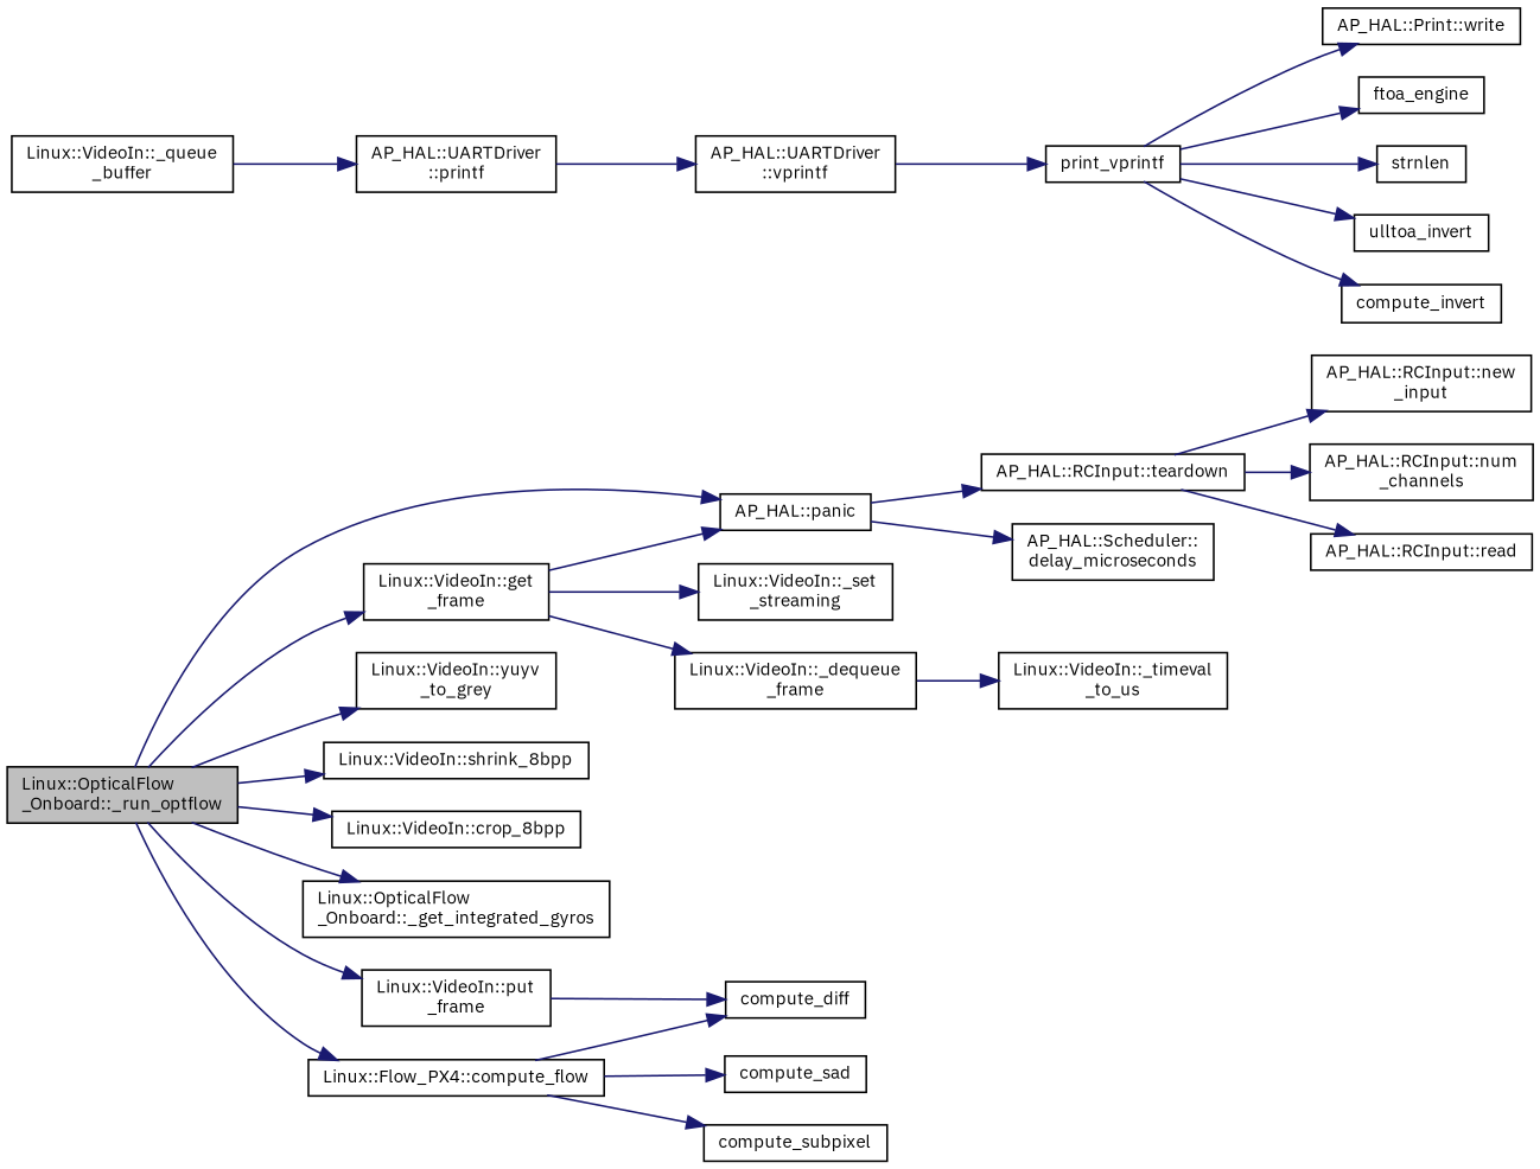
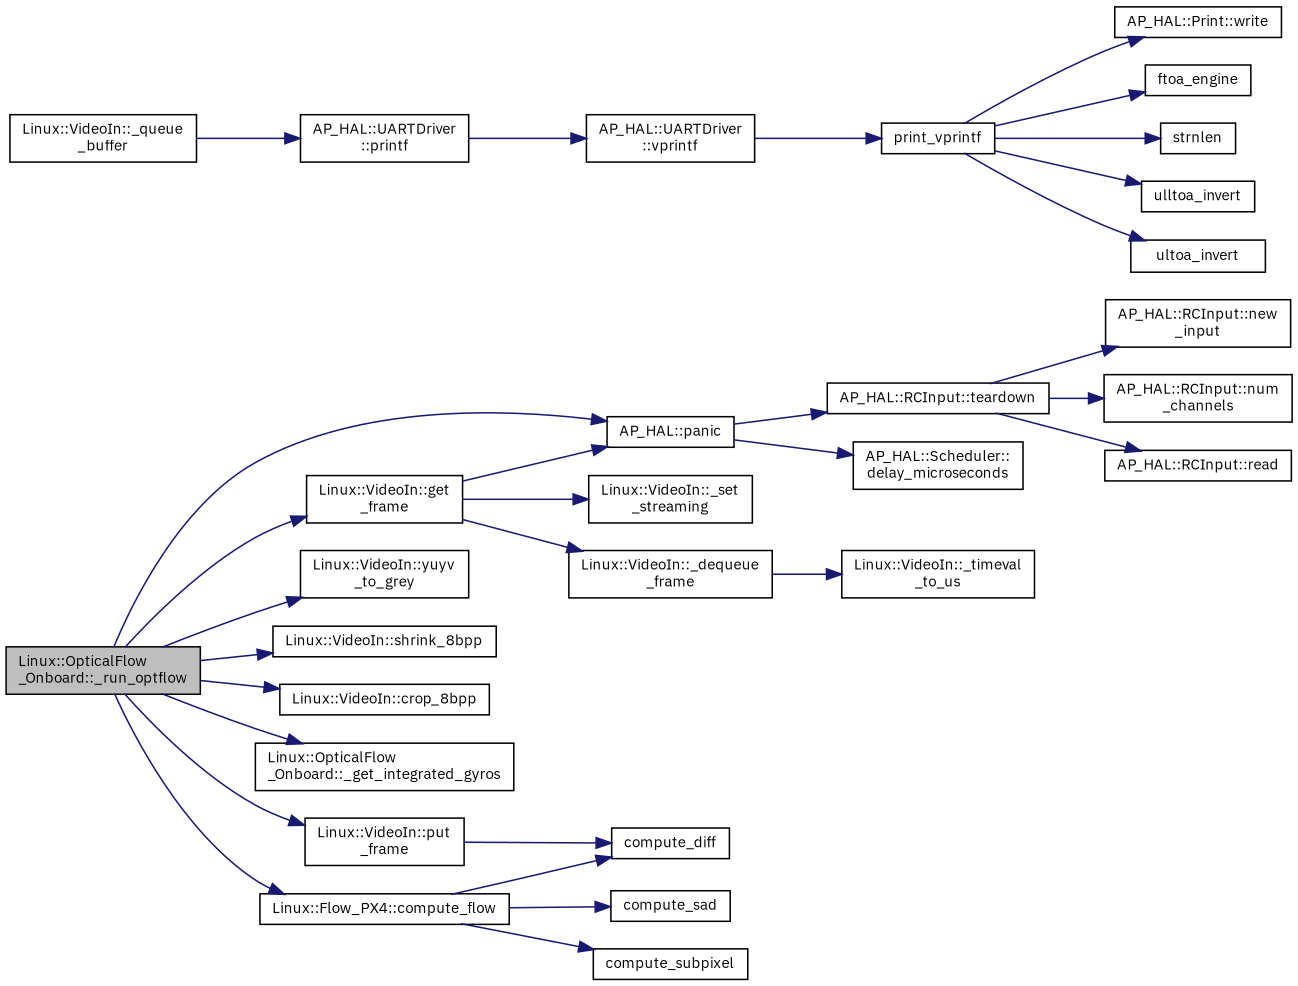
  digraph {
    fontname="IBM Plex Sans"
    rankdir=LR
    node [color=black fillcolor=white fontname="IBM Plex Sans" fontsize=10 shape=record style=filled]
    edge [color=midnightblue fontname="IBM Plex Sans" fontsize=10 labelfontname=Helvetica labelfontsize=10 style=solid]
    n1 [fillcolor=grey75 fontcolor=black height=0.2 label="Linux::OpticalFlow\l_Onboard::_run_optflow" width=0.4]
    n2 [height=0.2 label="AP_HAL::panic" width=0.4]
    n3 [height=0.2 label="Linux::VideoIn::get\l_frame" width=0.4]
    n4 [height=0.2 label="Linux::VideoIn::yuyv\l_to_grey" width=0.4]
    n5 [height=0.2 label="Linux::VideoIn::shrink_8bpp" width=0.4]
    n6 [height=0.2 label="Linux::VideoIn::crop_8bpp" width=0.4]
    n7 [height=0.2 label="Linux::OpticalFlow\l_Onboard::_get_integrated_gyros" width=0.4]
    n8 [height=0.2 label="Linux::Flow_PX4::compute_flow" width=0.4]
    n9 [height=0.2 label="Linux::VideoIn::put\l_frame" width=0.4]
    n10 [height=0.2 label="AP_HAL::RCInput::teardown" width=0.4]
    n11 [height=0.2 label="AP_HAL::Scheduler::\ldelay_microseconds" width=0.4]
    n12 [height=0.2 label="Linux::VideoIn::_set\l_streaming" width=0.4]
    n13 [height=0.2 label="Linux::VideoIn::_dequeue\l_frame" width=0.4]
    n14 [height=0.2 label=compute_diff width=0.4]
    n15 [height=0.2 label=compute_sad width=0.4]
    n16 [height=0.2 label=compute_subpixel width=0.4]
    n17 [height=0.2 label="AP_HAL::RCInput::new\l_input" width=0.4]
    n18 [height=0.2 label="AP_HAL::RCInput::num\l_channels" width=0.4]
    n19 [height=0.2 label="AP_HAL::RCInput::read" width=0.4]
    n20 [height=0.2 label="Linux::VideoIn::_timeval\l_to_us" width=0.4]
    n21 [height=0.2 label="AP_HAL::UARTDriver\l::printf" width=0.4]
    n22 [height=0.2 label="AP_HAL::UARTDriver\l::vprintf" width=0.4]
    n23 [height=0.2 label=print_vprintf width=0.4]
    n24 [height=0.2 label="AP_HAL::Print::write" width=0.4]
    n25 [height=0.2 label=ftoa_engine width=0.4]
    n26 [height=0.2 label=strnlen width=0.4]
    n27 [height=0.2 label=ulltoa_invert width=0.4]
-   n28 [height=0.2 label=compute_invert width=0.4]
+   n28 [height=0.2 label=ultoa_invert width=0.4]
    n29 [height=0.2 label="Linux::VideoIn::_queue\l_buffer" width=0.4]
    n1 -> n2
    n1 -> n3
    n1 -> n4
    n1 -> n5
    n1 -> n6
    n1 -> n7
    n1 -> n8
    n1 -> n9
    n2 -> n10
    n2 -> n11
    n3 -> n2
    n3 -> n12
    n3 -> n13
    n8 -> n14
    n8 -> n15
    n8 -> n16
    n9 -> n14
    n10 -> n17
    n10 -> n18
    n10 -> n19
    n13 -> n20
    n21 -> n22
    n22 -> n23
    n23 -> n24
    n23 -> n25
    n23 -> n26
    n23 -> n27
    n23 -> n28
    n29 -> n21
  }
